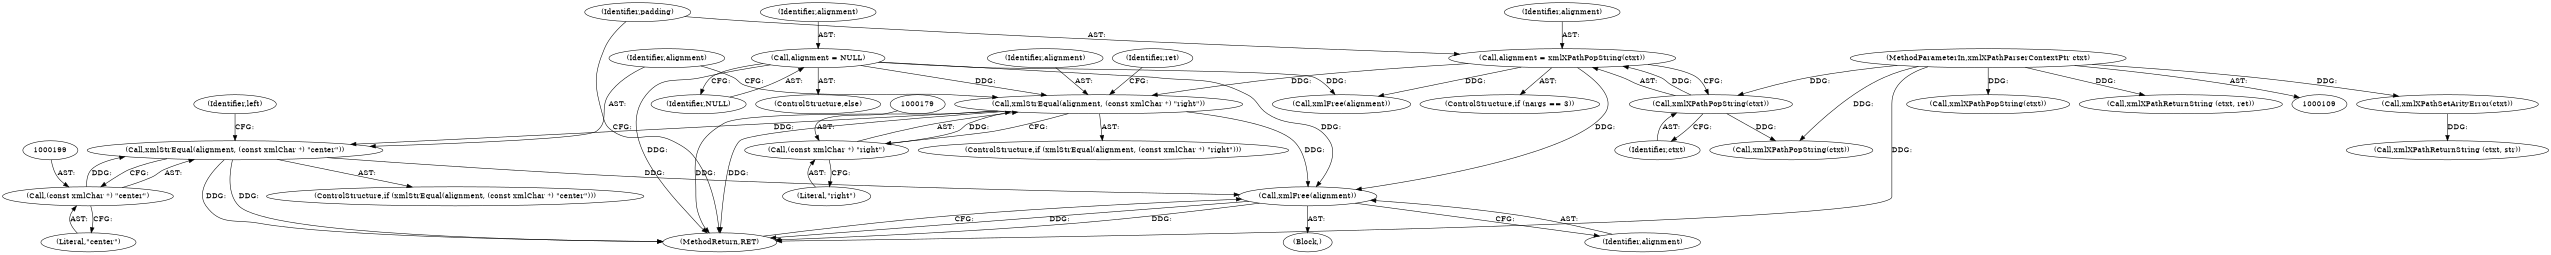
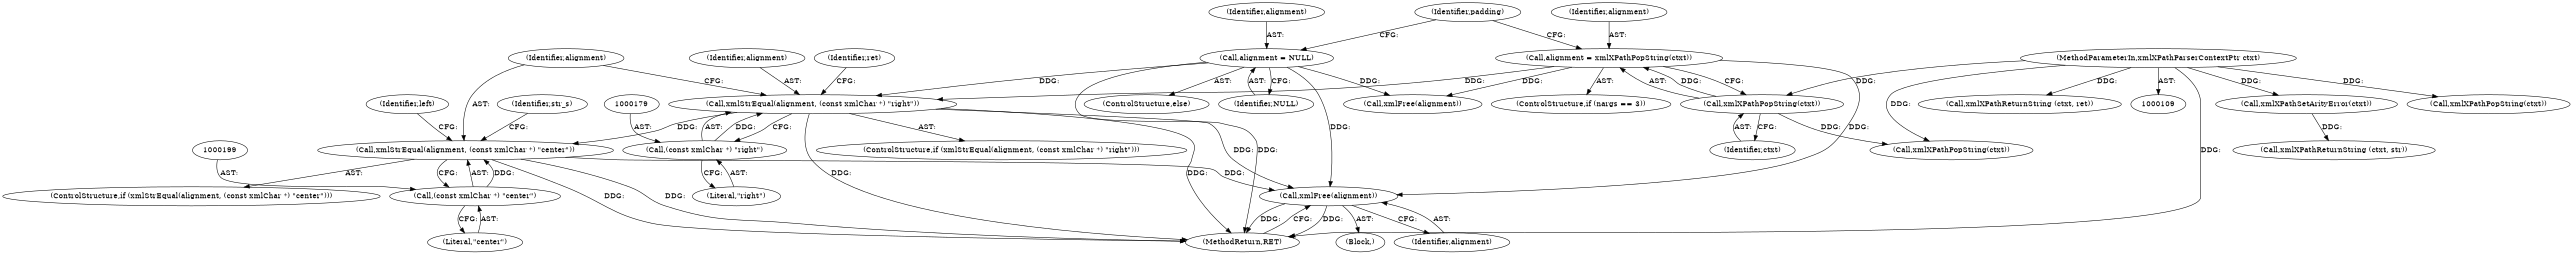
  digraph {
    n1 [label="(Call,xmlFree(alignment))"]
    n2 [label="(Block,)"]
    n3 [label="(MethodReturn,RET)"]
    n4 [label="(Identifier,alignment)"]
    n5 [label="(Call,alignment = NULL)"]
    n6 [label="(Call,xmlStrEqual(alignment, (const xmlChar *) \"right\"))"]
    n7 [label="(Call,xmlFree(alignment))"]
    n8 [label="(ControlStructure,else)"]
    n9 [label="(Identifier,NULL)"]
    n10 [label="(Call,xmlStrEqual(alignment, (const xmlChar *) \"center\"))"]
    n11 [label="(Call,(const xmlChar *) \"right\")"]
    n12 [label="(ControlStructure,if (xmlStrEqual(alignment, (const xmlChar *) \"right\")))"]
    n13 [label="(Call,alignment = xmlXPathPopString(ctxt))"]
    n14 [label="(Call,xmlXPathPopString(ctxt))"]
    n15 [label="(ControlStructure,if (nargs == 3))"]
    n16 [label="(Call,xmlXPathPopString(ctxt))"]
    n17 [label="(Identifier,ctxt)"]
    n18 [label="(MethodParameterIn,xmlXPathParserContextPtr ctxt)"]
    n19 [label="(Call,xmlXPathSetArityError(ctxt))"]
    n20 [label="(Call,xmlXPathPopString(ctxt))"]
    n21 [label="(Call,xmlXPathReturnString (ctxt, ret))"]
    n22 [label=1000109]
    n23 [label="(Call,xmlXPathReturnString (ctxt, str))"]
    n24 [label="(Call,(const xmlChar *) \"center\")"]
    n25 [label="(ControlStructure,if (xmlStrEqual(alignment, (const xmlChar *) \"center\")))"]
    n26 [label="(Literal,\"center\")"]
    n27 [label="(Literal,\"right\")"]
    n28 [label="(Identifier,alignment)"]
    n29 [label="(Identifier,alignment)"]
    n30 [label="(Identifier,padding)"]
    n31 [label="(Identifier,alignment)"]
    n32 [label="(Identifier,alignment)"]
+   n33 [label="(Identifier,str_s)"]
    n34 [label="(Identifier,left)"]
    n35 [label="(Identifier,ret)"]
    1000179
    1000199
    n1 -> n2 [label="AST: "]
    n1 -> n3 [label="DDG: "]
    n1 -> n3 [label="DDG: "]
    n1 -> n4 [label="CFG: "]
    n3 -> n1 [label="CFG: "]
    n4 -> n1 [label="AST: "]
    n5 -> n1 [label="DDG: "]
    n5 -> n3 [label="DDG: "]
    n5 -> n6 [label="DDG: "]
    n5 -> n7 [label="DDG: "]
    n5 -> n8 [label="AST: "]
    n5 -> n9 [label="CFG: "]
    n6 -> n1 [label="DDG: "]
    n6 -> n3 [label="DDG: "]
    n6 -> n3 [label="DDG: "]
    n6 -> n10 [label="DDG: "]
    n6 -> n11 [label="CFG: "]
    n6 -> n12 [label="AST: "]
    n9 -> n5 [label="AST: "]
    n10 -> n1 [label="DDG: "]
    n10 -> n3 [label="DDG: "]
    n10 -> n3 [label="DDG: "]
    n10 -> n24 [label="CFG: "]
    n10 -> n25 [label="AST: "]
    n11 -> n6 [label="AST: "]
    n11 -> n6 [label="DDG: "]
    n11 -> n27 [label="CFG: "]
    n13 -> n1 [label="DDG: "]
    n13 -> n6 [label="DDG: "]
    n13 -> n7 [label="DDG: "]
    n13 -> n14 [label="CFG: "]
    n13 -> n15 [label="AST: "]
    n14 -> n13 [label="AST: "]
    n14 -> n13 [label="DDG: "]
    n14 -> n16 [label="DDG: "]
    n14 -> n17 [label="CFG: "]
    n17 -> n14 [label="AST: "]
    n18 -> n3 [label="DDG: "]
    n18 -> n14 [label="DDG: "]
    n18 -> n16 [label="DDG: "]
    n18 -> n19 [label="DDG: "]
    n18 -> n20 [label="DDG: "]
    n18 -> n21 [label="DDG: "]
    n18 -> n22 [label="AST: "]
    n19 -> n23 [label="DDG: "]
    n24 -> n10 [label="AST: "]
    n24 -> n10 [label="DDG: "]
    n24 -> n26 [label="CFG: "]
    n26 -> n24 [label="AST: "]
    n27 -> n11 [label="AST: "]
    n28 -> n6 [label="AST: "]
    n29 -> n13 [label="AST: "]
-   n30 -> n3 [label="CFG: "]
-   n30 -> n13 [label="AST: "]
+   n30 -> n5 [label="CFG: "]
+   n30 -> n13 [label="CFG: "]
    n31 -> n6 [label="CFG: "]
    n31 -> n10 [label="AST: "]
    n32 -> n5 [label="AST: "]
+   n33 -> n10 [label="CFG: "]
    n34 -> n10 [label="CFG: "]
    n35 -> n6 [label="CFG: "]
    1000179 -> n11 [label="AST: "]
    1000199 -> n24 [label="AST: "]
  }
